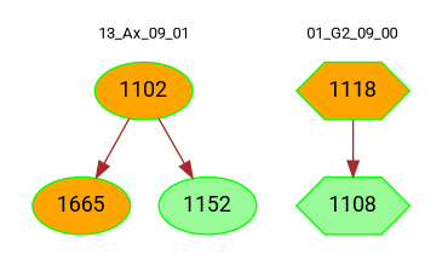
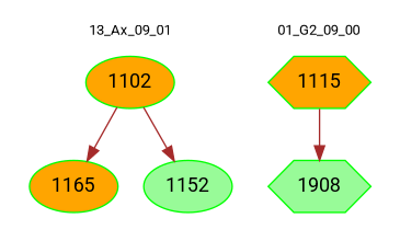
  digraph {
    fontname=Roboto
    node [color=green fillcolor=orange fontname=Roboto shape=ellipse style=filled]
    edge [color=brown fontname=Roboto]
    n1 [label=1102]
-   n2 [label=1665]
+   n2 [label=1165]
    n3 [fillcolor=palegreen label=1152]
-   n4 [label=1118 shape=hexagon]
-   n5 [fillcolor=palegreen label=1108 shape=hexagon]
+   n4 [label=1115 shape=hexagon]
+   n5 [fillcolor=palegreen label=1908 shape=hexagon]
    subgraph cluster_1 {
      color=white
      fontsize=10
      label="13_Ax_09_01"
      n1
      n2
      n3
    }
    subgraph cluster_2 {
      color=white
      fontsize=10
      label="01_G2_09_00"
      n4
      n5
    }
    n1 -> n2
    n1 -> n3
    n4 -> n5
  }
